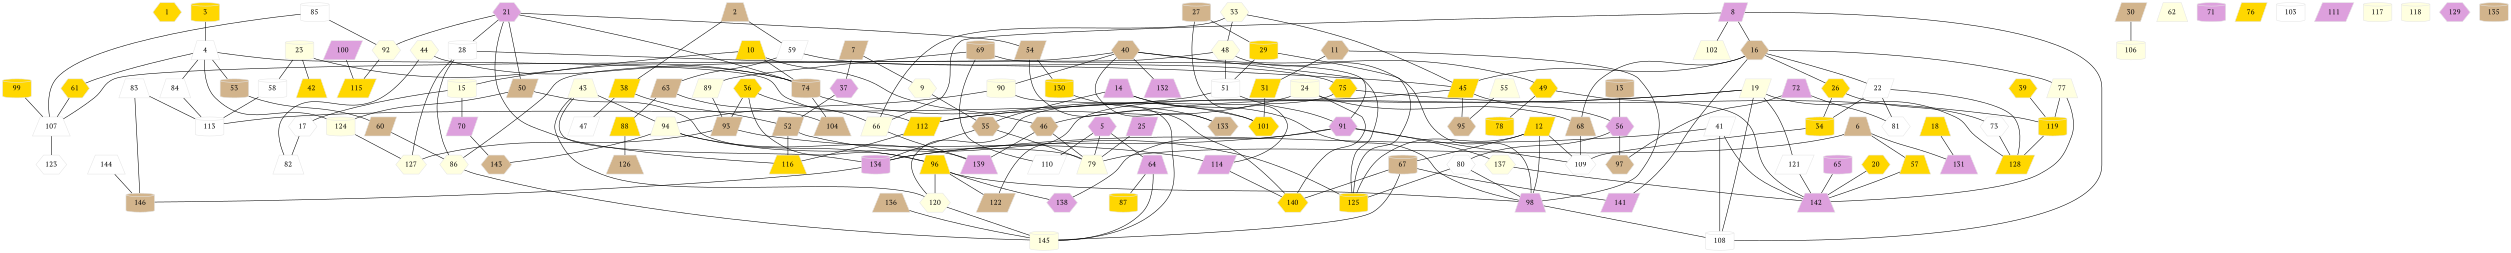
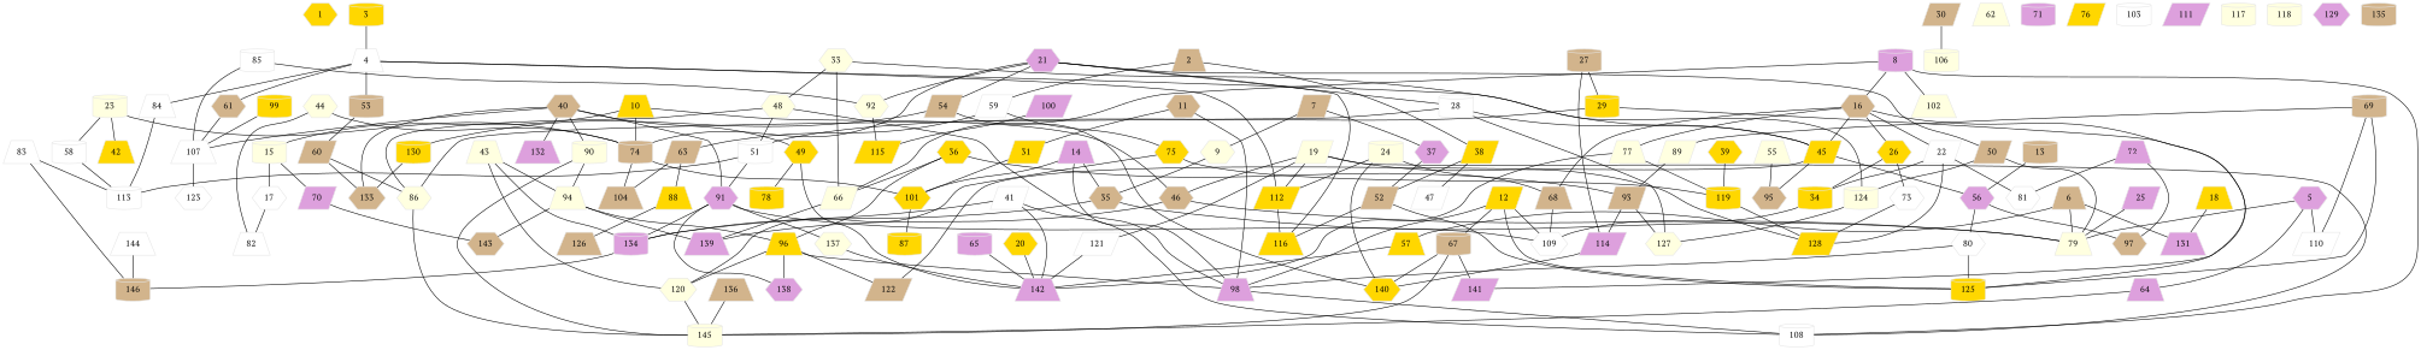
  graph {
    fontname="PT Serif"
    node [color=gray90 fillcolor=gold fontname="PT Serif" shape=hexagon style=filled]
    edge [fontname="PT Serif"]
    1
    2 [fillcolor=tan shape=trapezium]
    38 [shape=parallelogram]
    59 [fillcolor=white shape=parallelogram]
    52 [fillcolor=tan shape=parallelogram]
    47 [fillcolor=white shape=parallelogram]
    63 [fillcolor=tan shape=parallelogram]
    75
    3 [shape=cylinder]
    4 [fillcolor=white shape=trapezium]
    53 [fillcolor=tan shape=cylinder]
-   61
+   61 [fillcolor=tan]
    84 [fillcolor=white shape=trapezium]
    112 [shape=parallelogram]
    124 [fillcolor=lightyellow shape=cylinder]
    60 [fillcolor=tan shape=parallelogram]
    107 [fillcolor=white shape=trapezium]
    113 [fillcolor=white shape=cylinder]
    116 [shape=trapezium]
    127 [fillcolor=lightyellow]
    5 [fillcolor=plum]
    64 [fillcolor=plum shape=trapezium]
    79 [fillcolor=lightyellow shape=trapezium]
    110 [fillcolor=white shape=parallelogram]
    87 [shape=cylinder]
    145 [fillcolor=lightyellow shape=cylinder]
    6 [fillcolor=tan shape=trapezium]
    57 [shape=trapezium]
    131 [fillcolor=plum shape=trapezium]
    142 [fillcolor=plum shape=trapezium]
    7 [fillcolor=tan shape=parallelogram]
    9 [fillcolor=lightyellow]
    37 [fillcolor=plum]
    35 [fillcolor=tan]
-   8 [fillcolor=plum shape=parallelogram]
+   8 [fillcolor=plum shape=cylinder]
    16 [fillcolor=tan]
    66 [fillcolor=lightyellow shape=parallelogram]
    102 [fillcolor=lightyellow shape=trapezium]
    108 [fillcolor=white shape=cylinder]
    22 [fillcolor=white shape=parallelogram]
    26
    45 [shape=parallelogram]
    68 [fillcolor=tan shape=trapezium]
    77 [fillcolor=lightyellow shape=trapezium]
    141 [fillcolor=plum shape=parallelogram]
    139 [fillcolor=plum shape=trapezium]
    134 [fillcolor=plum shape=cylinder]
    10 [shape=trapezium]
    15 [fillcolor=lightyellow shape=cylinder]
    46 [fillcolor=tan]
    74 [fillcolor=tan shape=cylinder]
    17 [fillcolor=white]
    70 [fillcolor=plum shape=parallelogram]
    101
    104 [fillcolor=tan shape=trapezium]
    11 [fillcolor=tan]
    31 [shape=parallelogram]
    98 [fillcolor=plum shape=trapezium]
    12 [shape=parallelogram]
    67 [fillcolor=tan shape=cylinder]
    109 [fillcolor=white]
    125 [shape=cylinder]
    140
    13 [fillcolor=tan shape=cylinder]
    56 [fillcolor=plum]
    80 [fillcolor=white]
    97 [fillcolor=tan]
    14 [fillcolor=plum shape=trapezium]
    82 [fillcolor=white shape=trapezium]
    143 [fillcolor=tan]
    128 [shape=parallelogram]
    34 [shape=cylinder]
    81 [fillcolor=white]
    73 [fillcolor=white]
    95 [fillcolor=tan]
    122 [fillcolor=tan shape=parallelogram]
    119 [shape=cylinder]
    18 [shape=trapezium]
    19 [fillcolor=lightyellow shape=parallelogram]
    121 [fillcolor=white shape=parallelogram]
    20
    21 [fillcolor=plum]
    28 [fillcolor=white shape=cylinder]
    50 [fillcolor=tan shape=parallelogram]
    54 [fillcolor=tan shape=parallelogram]
    92 [fillcolor=lightyellow]
    86 [fillcolor=lightyellow]
    130 [shape=cylinder]
    115 [shape=parallelogram]
    23 [fillcolor=lightyellow shape=cylinder]
    42 [shape=trapezium]
    58 [fillcolor=white shape=cylinder]
    24 [fillcolor=lightyellow shape=cylinder]
    25 [fillcolor=plum shape=parallelogram]
    27 [fillcolor=tan shape=cylinder]
    29 [shape=cylinder]
    114 [fillcolor=plum shape=parallelogram]
    51 [fillcolor=white shape=cylinder]
    91 [fillcolor=plum]
    30 [fillcolor=tan shape=parallelogram]
    106 [fillcolor=lightyellow shape=cylinder]
    33 [fillcolor=lightyellow]
    48 [fillcolor=lightyellow]
    146 [fillcolor=tan shape=cylinder]
    36
    93 [fillcolor=tan shape=parallelogram]
    96 [shape=trapezium]
    120 [fillcolor=lightyellow]
    138 [fillcolor=plum]
    39
    40 [fillcolor=tan]
    49
    90 [fillcolor=lightyellow shape=cylinder]
    132 [fillcolor=plum shape=trapezium]
    133 [fillcolor=tan]
    78 [shape=cylinder]
    94 [fillcolor=lightyellow shape=trapezium]
    137 [fillcolor=lightyellow]
    123 [fillcolor=white]
    41 [fillcolor=white shape=parallelogram]
    43 [fillcolor=lightyellow shape=trapezium]
    44 [fillcolor=lightyellow]
    55 [fillcolor=lightyellow shape=trapezium]
    88 [shape=trapezium]
    62 [fillcolor=lightyellow shape=trapezium]
    126 [fillcolor=tan shape=trapezium]
    65 [fillcolor=plum shape=cylinder]
    69 [fillcolor=tan shape=cylinder]
    89 [fillcolor=lightyellow shape=parallelogram]
    71 [fillcolor=plum shape=cylinder]
    72 [fillcolor=plum shape=trapezium]
    76 [shape=parallelogram]
    83 [fillcolor=white shape=trapezium]
    85 [fillcolor=white shape=cylinder]
    99 [shape=cylinder]
    100 [fillcolor=plum shape=parallelogram]
    103 [fillcolor=white shape=cylinder]
    111 [fillcolor=plum shape=parallelogram]
    117 [fillcolor=lightyellow shape=cylinder]
    118 [fillcolor=lightyellow shape=cylinder]
    129 [fillcolor=plum]
    135 [fillcolor=tan shape=cylinder]
    136 [fillcolor=tan shape=trapezium]
    144 [fillcolor=white shape=trapezium]
    2 -- 38
    2 -- 59
    38 -- 52
    38 -- 47
    59 -- 63
    59 -- 75
    52 -- 116
    52 -- 125
    63 -- 104
    63 -- 88
    75 -- 119
    75 -- 120
    3 -- 4
    4 -- 53
    4 -- 61
    4 -- 84
    4 -- 112
    4 -- 124
    53 -- 60
    61 -- 107
    84 -- 113
    112 -- 116
    124 -- 127
    60 -- 86
+   60 -- 133
    107 -- 123
    5 -- 64
    5 -- 79
    5 -- 110
-   64 -- 87
+   101 -- 87
    64 -- 145
    6 -- 79
    6 -- 57
    6 -- 131
    57 -- 142
    7 -- 9
    7 -- 37
    9 -- 35
    37 -- 52
    35 -- 79
    35 -- 134
    8 -- 16
    8 -- 66
    8 -- 102
    8 -- 108
    16 -- 22
    16 -- 26
    16 -- 45
    16 -- 68
    16 -- 77
    16 -- 141
    66 -- 139
    22 -- 128
    22 -- 34
    22 -- 81
    26 -- 34
    26 -- 73
    45 -- 56
    45 -- 95
    45 -- 122
    68 -- 109
    77 -- 142
    77 -- 119
    134 -- 146
    10 -- 15
    10 -- 46
    10 -- 74
    15 -- 17
    15 -- 70
    46 -- 79
    46 -- 139
    74 -- 101
    74 -- 104
    17 -- 82
    70 -- 143
    11 -- 31
    11 -- 98
    31 -- 101
    98 -- 108
    12 -- 98
    12 -- 67
    12 -- 109
    12 -- 125
    67 -- 145
    67 -- 141
    67 -- 140
    13 -- 56
    56 -- 80
    56 -- 97
    80 -- 98
    80 -- 125
    14 -- 35
    14 -- 101
    14 -- 98
    34 -- 109
    73 -- 128
    119 -- 128
    18 -- 131
    19 -- 112
    19 -- 108
    19 -- 46
    19 -- 128
    19 -- 121
    121 -- 142
    20 -- 142
    21 -- 116
    21 -- 74
    21 -- 28
    21 -- 50
    21 -- 54
    21 -- 92
    28 -- 127
    28 -- 45
    28 -- 86
    50 -- 124
    50 -- 79
    54 -- 140
    54 -- 130
    92 -- 115
    86 -- 145
    130 -- 133
    23 -- 74
    23 -- 42
    23 -- 58
    58 -- 113
    24 -- 112
    24 -- 68
    24 -- 140
    25 -- 79
    27 -- 29
    27 -- 114
    29 -- 125
    29 -- 51
    114 -- 140
    51 -- 113
    51 -- 91
    91 -- 134
    91 -- 109
    91 -- 138
    91 -- 137
    30 -- 106
    33 -- 66
    33 -- 45
    33 -- 48
    48 -- 98
    48 -- 86
    48 -- 51
    36 -- 66
    36 -- 93
    36 -- 96
    93 -- 127
    93 -- 114
    96 -- 98
    96 -- 122
    96 -- 120
    96 -- 138
    120 -- 145
    39 -- 119
    40 -- 107
    40 -- 91
    40 -- 49
    40 -- 90
    40 -- 132
    40 -- 133
    49 -- 142
    49 -- 78
    90 -- 145
    90 -- 94
    94 -- 139
    94 -- 143
    94 -- 96
    137 -- 142
    41 -- 142
    41 -- 108
    41 -- 134
    43 -- 134
    43 -- 120
    43 -- 94
    44 -- 74
    44 -- 82
    55 -- 95
    88 -- 126
    65 -- 142
    69 -- 110
    69 -- 125
    69 -- 89
    89 -- 93
    72 -- 97
    72 -- 81
    83 -- 113
    83 -- 146
    85 -- 107
    85 -- 92
    99 -- 107
    100 -- 115
    136 -- 145
    144 -- 146
  }
